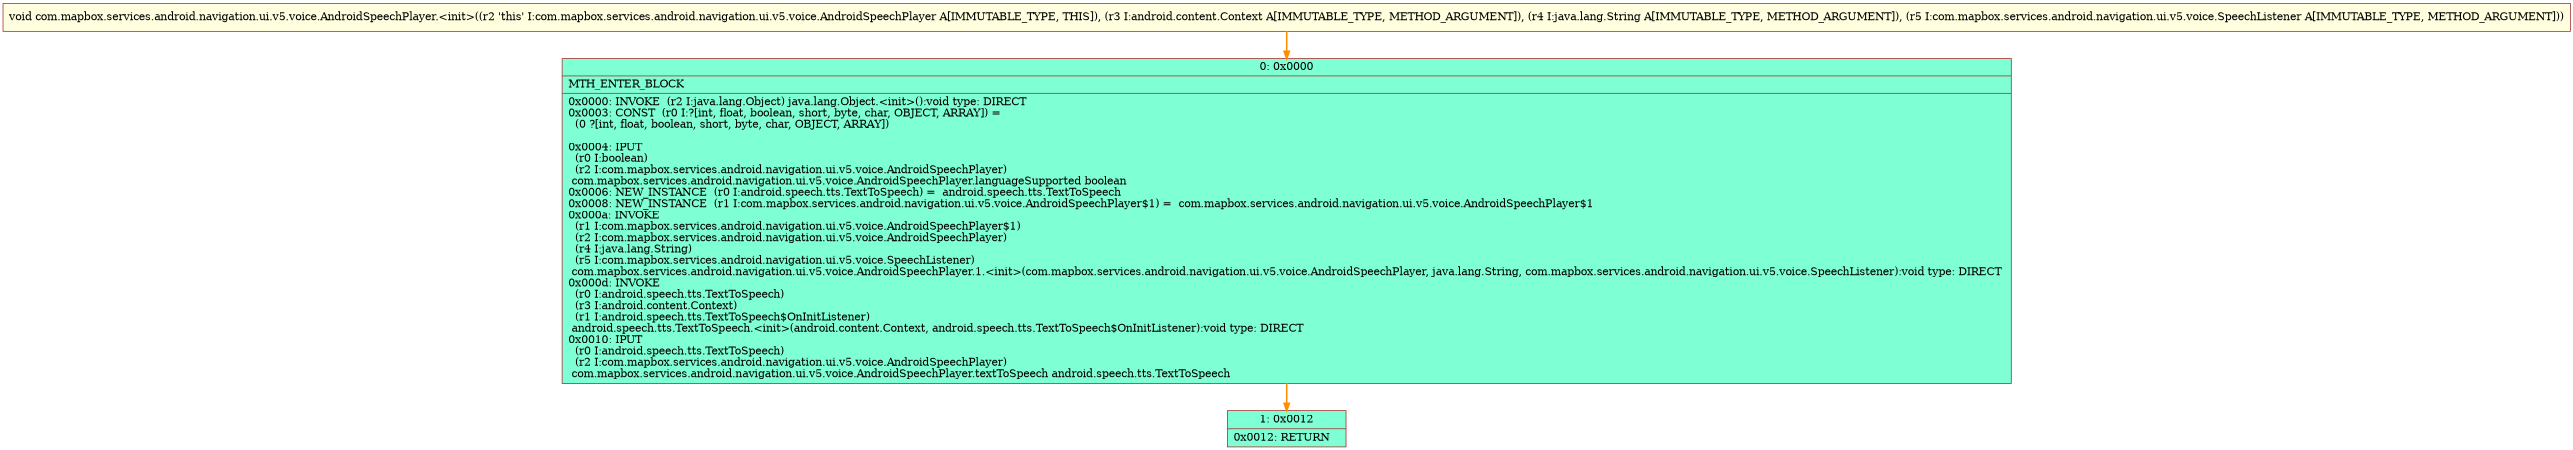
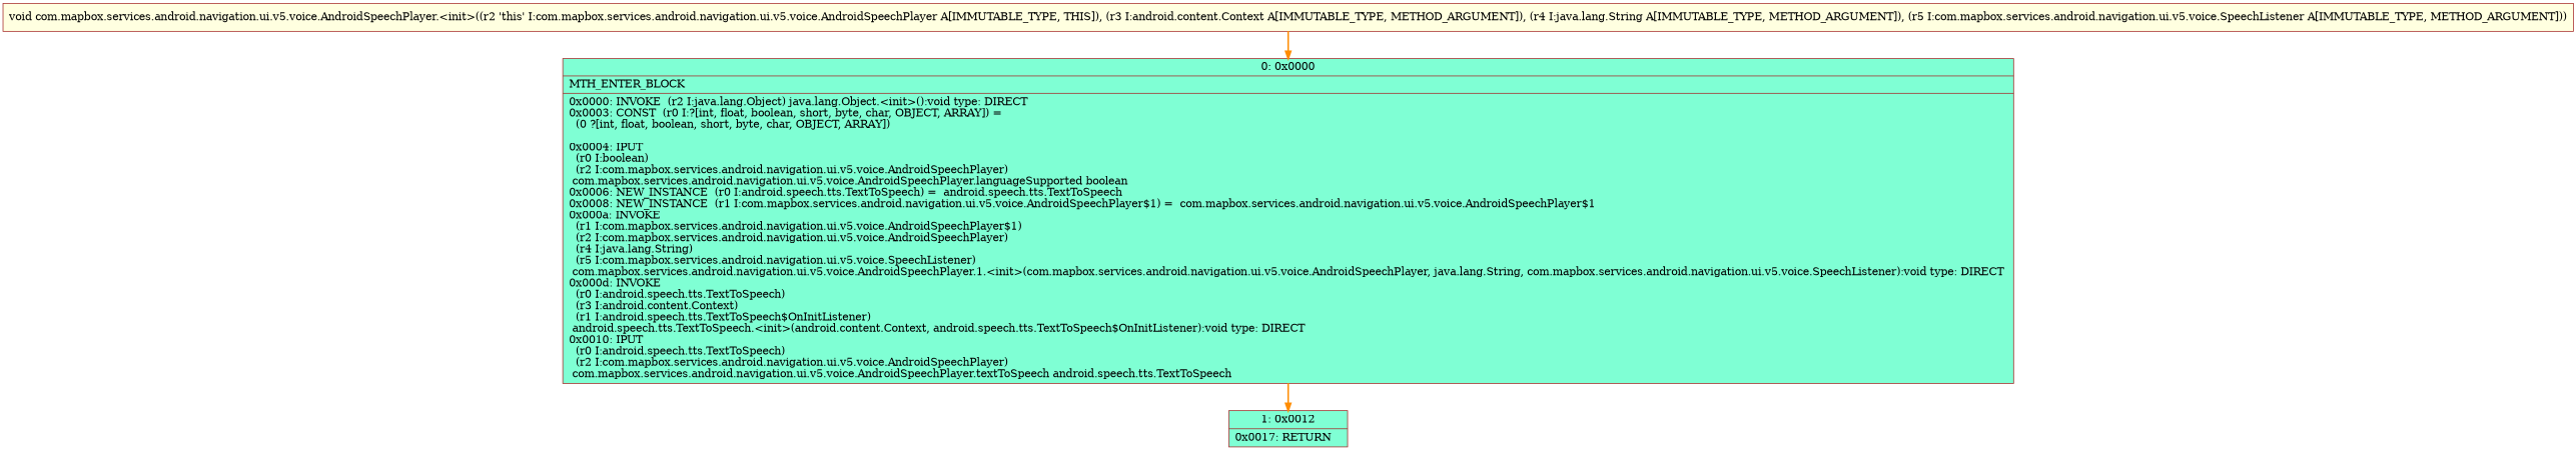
  digraph {
    node [shape=record style=filled fillcolor=aquamarine color=brown]
    edge [color=darkorange style=bold]
    n1 [label="{0\:\ 0x0000|MTH_ENTER_BLOCK\l|0x0000: INVOKE  (r2 I:java.lang.Object) java.lang.Object.\<init\>():void type: DIRECT \l0x0003: CONST  (r0 I:?[int, float, boolean, short, byte, char, OBJECT, ARRAY]) = \l  (0 ?[int, float, boolean, short, byte, char, OBJECT, ARRAY])\l \l0x0004: IPUT  \l  (r0 I:boolean)\l  (r2 I:com.mapbox.services.android.navigation.ui.v5.voice.AndroidSpeechPlayer)\l com.mapbox.services.android.navigation.ui.v5.voice.AndroidSpeechPlayer.languageSupported boolean \l0x0006: NEW_INSTANCE  (r0 I:android.speech.tts.TextToSpeech) =  android.speech.tts.TextToSpeech \l0x0008: NEW_INSTANCE  (r1 I:com.mapbox.services.android.navigation.ui.v5.voice.AndroidSpeechPlayer$1) =  com.mapbox.services.android.navigation.ui.v5.voice.AndroidSpeechPlayer$1 \l0x000a: INVOKE  \l  (r1 I:com.mapbox.services.android.navigation.ui.v5.voice.AndroidSpeechPlayer$1)\l  (r2 I:com.mapbox.services.android.navigation.ui.v5.voice.AndroidSpeechPlayer)\l  (r4 I:java.lang.String)\l  (r5 I:com.mapbox.services.android.navigation.ui.v5.voice.SpeechListener)\l com.mapbox.services.android.navigation.ui.v5.voice.AndroidSpeechPlayer.1.\<init\>(com.mapbox.services.android.navigation.ui.v5.voice.AndroidSpeechPlayer, java.lang.String, com.mapbox.services.android.navigation.ui.v5.voice.SpeechListener):void type: DIRECT \l0x000d: INVOKE  \l  (r0 I:android.speech.tts.TextToSpeech)\l  (r3 I:android.content.Context)\l  (r1 I:android.speech.tts.TextToSpeech$OnInitListener)\l android.speech.tts.TextToSpeech.\<init\>(android.content.Context, android.speech.tts.TextToSpeech$OnInitListener):void type: DIRECT \l0x0010: IPUT  \l  (r0 I:android.speech.tts.TextToSpeech)\l  (r2 I:com.mapbox.services.android.navigation.ui.v5.voice.AndroidSpeechPlayer)\l com.mapbox.services.android.navigation.ui.v5.voice.AndroidSpeechPlayer.textToSpeech android.speech.tts.TextToSpeech \l}"]
-   n2 [label="{1\:\ 0x0012|0x0012: RETURN   \l}"]
+   n2 [label="{1\:\ 0x0012|0x0017: RETURN   \l}"]
    n3 [label="{void com.mapbox.services.android.navigation.ui.v5.voice.AndroidSpeechPlayer.\<init\>((r2 'this' I:com.mapbox.services.android.navigation.ui.v5.voice.AndroidSpeechPlayer A[IMMUTABLE_TYPE, THIS]), (r3 I:android.content.Context A[IMMUTABLE_TYPE, METHOD_ARGUMENT]), (r4 I:java.lang.String A[IMMUTABLE_TYPE, METHOD_ARGUMENT]), (r5 I:com.mapbox.services.android.navigation.ui.v5.voice.SpeechListener A[IMMUTABLE_TYPE, METHOD_ARGUMENT])) }" fillcolor=lightyellow]
    n1 -> n2
    n3 -> n1
  }
